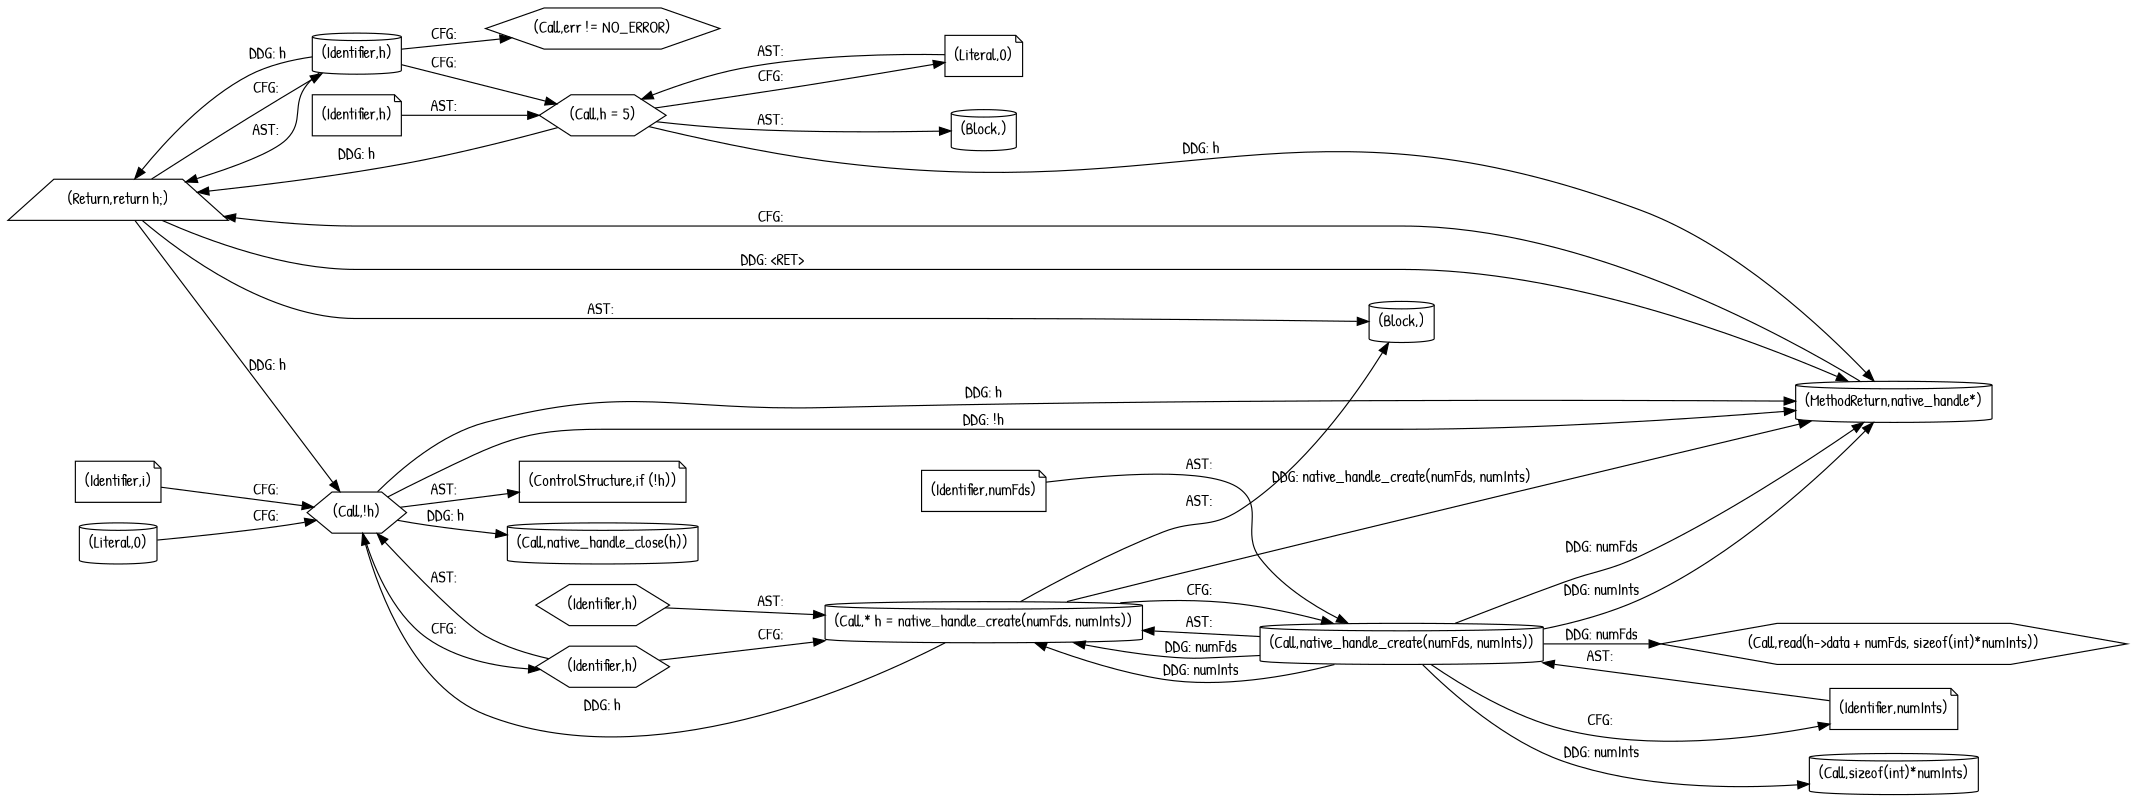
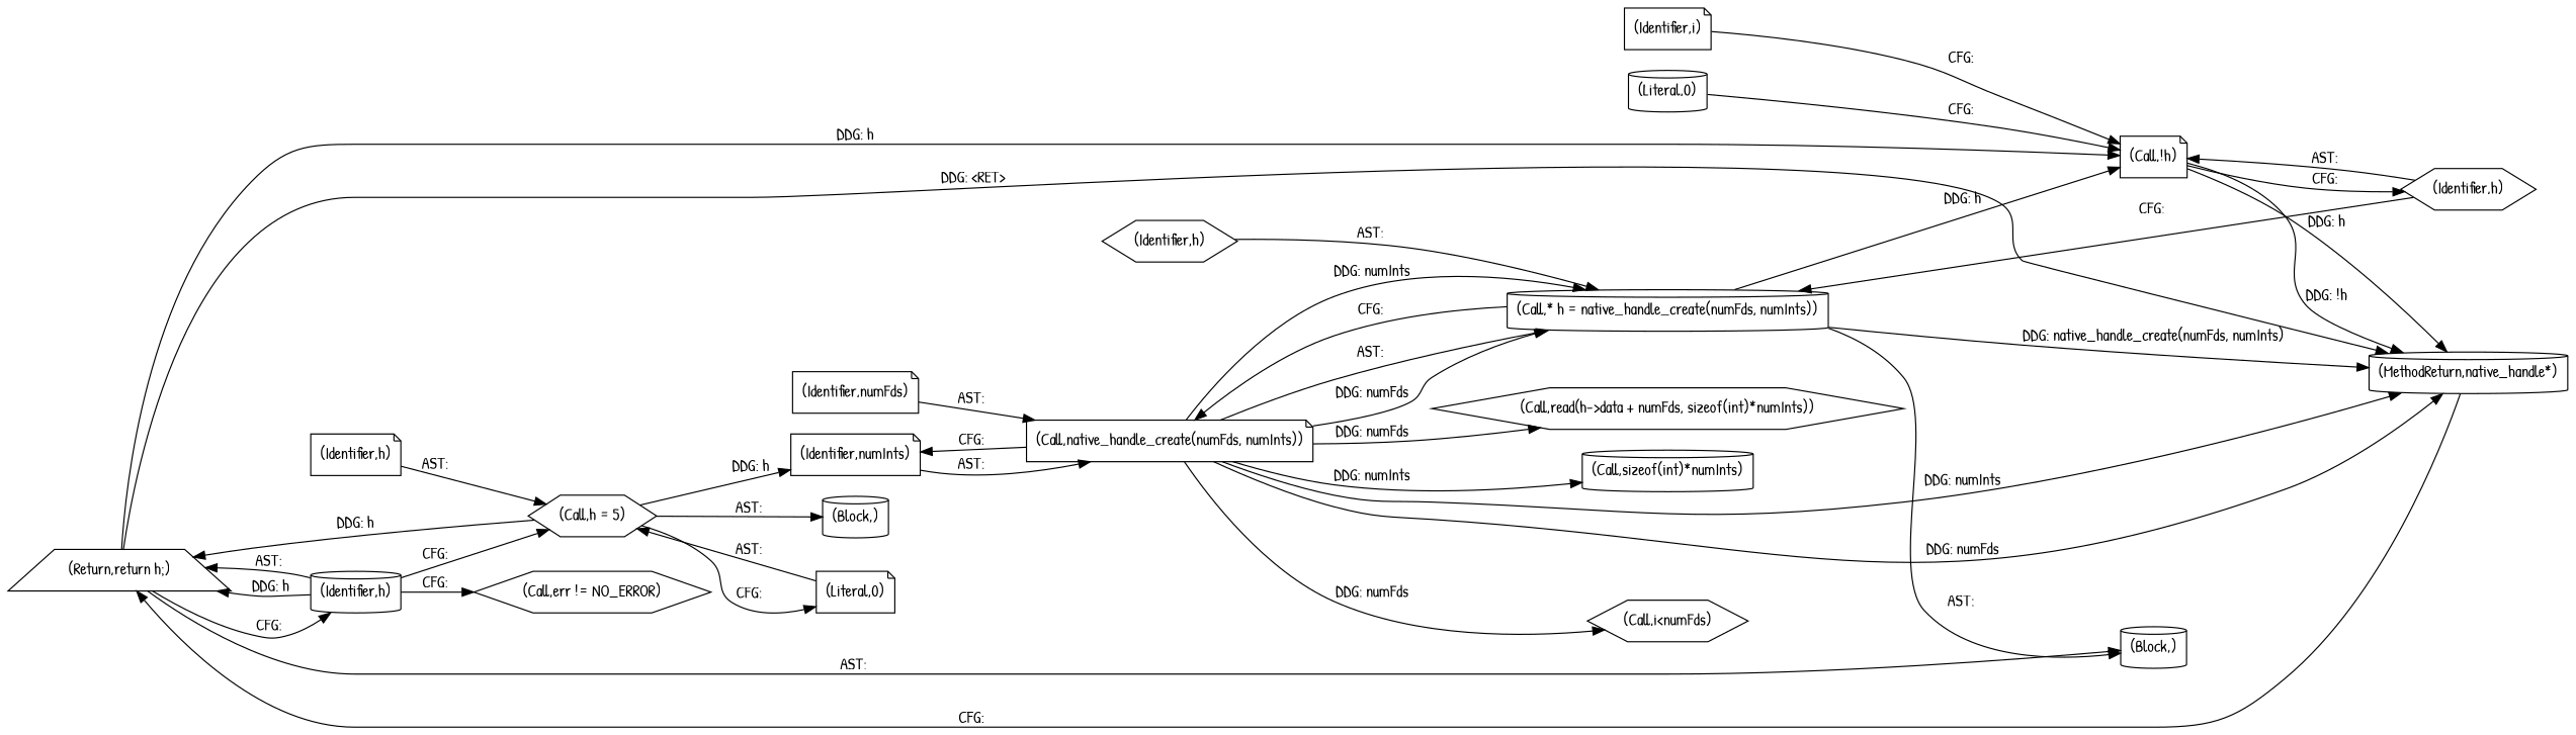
  digraph {
    fontname="Patrick Hand"
    rankdir=LR
    node [fontname="Patrick Hand" shape=cylinder]
    edge [fontname="Patrick Hand"]
    n1 [label="(Return,return h;)" shape=trapezium]
    n2 [label="(Identifier,h)"]
    n3 [label="(MethodReturn,native_handle*)"]
    n4 [label="(Block,)"]
-   n5 [label="(Call,!h)" shape=hexagon]
+   n5 [label="(Call,!h)" shape=note]
    n6 [label="(Call,h = 5)" shape=hexagon]
    n7 [label="(Call,err != NO_ERROR)" shape=hexagon]
    n8 [label="(Block,)"]
    n9 [label="(Literal,0)" shape=note]
    n10 [label="(Identifier,h)" shape=hexagon]
-   n11 [label="(ControlStructure,if (!h))" shape=note]
-   n12 [label="(Call,native_handle_close(h))"]
    n13 [label="(Call,* h = native_handle_create(numFds, numInts))"]
-   n14 [label="(Call,native_handle_create(numFds, numInts))"]
+   n14 [label="(Call,native_handle_create(numFds, numInts))" shape=note]
    n15 [label="(Call,read(h->data + numFds, sizeof(int)*numInts))" shape=hexagon]
    n16 [label="(Identifier,numInts)" shape=note]
    n17 [label="(Call,sizeof(int)*numInts)"]
+   n18 [label="(Call,i<numFds)" shape=hexagon]
    n19 [label="(Identifier,i)" shape=note]
    n20 [label="(Identifier,h)" shape=hexagon]
    n21 [label="(Literal,0)"]
    n22 [label="(Identifier,numFds)" shape=note]
    n23 [label="(Identifier,h)" shape=note]
    n1 -> n2 [label="CFG: "]
    n1 -> n3 [label="DDG: <RET>"]
    n1 -> n4 [label="AST: "]
    n1 -> n5 [label="DDG: h"]
    n2 -> n1 [label="AST: "]
    n2 -> n1 [label="DDG: h"]
    n2 -> n6 [label="CFG: "]
    n2 -> n7 [label="CFG: "]
    n3 -> n1 [label="CFG: "]
    n5 -> n3 [label="DDG: !h"]
    n5 -> n3 [label="DDG: h"]
    n5 -> n10 [label="CFG: "]
-   n5 -> n11 [label="AST: "]
-   n5 -> n12 [label="DDG: h"]
    n6 -> n1 [label="DDG: h"]
-   n6 -> n3 [label="DDG: h"]
+   n6 -> n16 [label="DDG: h"]
    n6 -> n8 [label="AST: "]
    n6 -> n9 [label="CFG: "]
    n9 -> n6 [label="AST: "]
    n10 -> n5 [label="AST: "]
    n10 -> n13 [label="CFG: "]
    n13 -> n3 [label="DDG: native_handle_create(numFds, numInts)"]
    n13 -> n4 [label="AST: "]
    n13 -> n5 [label="DDG: h"]
    n13 -> n14 [label="CFG: "]
    n14 -> n3 [label="DDG: numInts"]
    n14 -> n3 [label="DDG: numFds"]
    n14 -> n13 [label="AST: "]
    n14 -> n13 [label="DDG: numFds"]
    n14 -> n13 [label="DDG: numInts"]
    n14 -> n15 [label="DDG: numFds"]
    n14 -> n16 [label="CFG: "]
    n14 -> n17 [label="DDG: numInts"]
+   n14 -> n18 [label="DDG: numFds"]
    n16 -> n14 [label="AST: "]
    n19 -> n5 [label="CFG: "]
    n20 -> n13 [label="AST: "]
    n21 -> n5 [label="CFG: "]
    n22 -> n14 [label="AST: "]
    n23 -> n6 [label="AST: "]
  }
